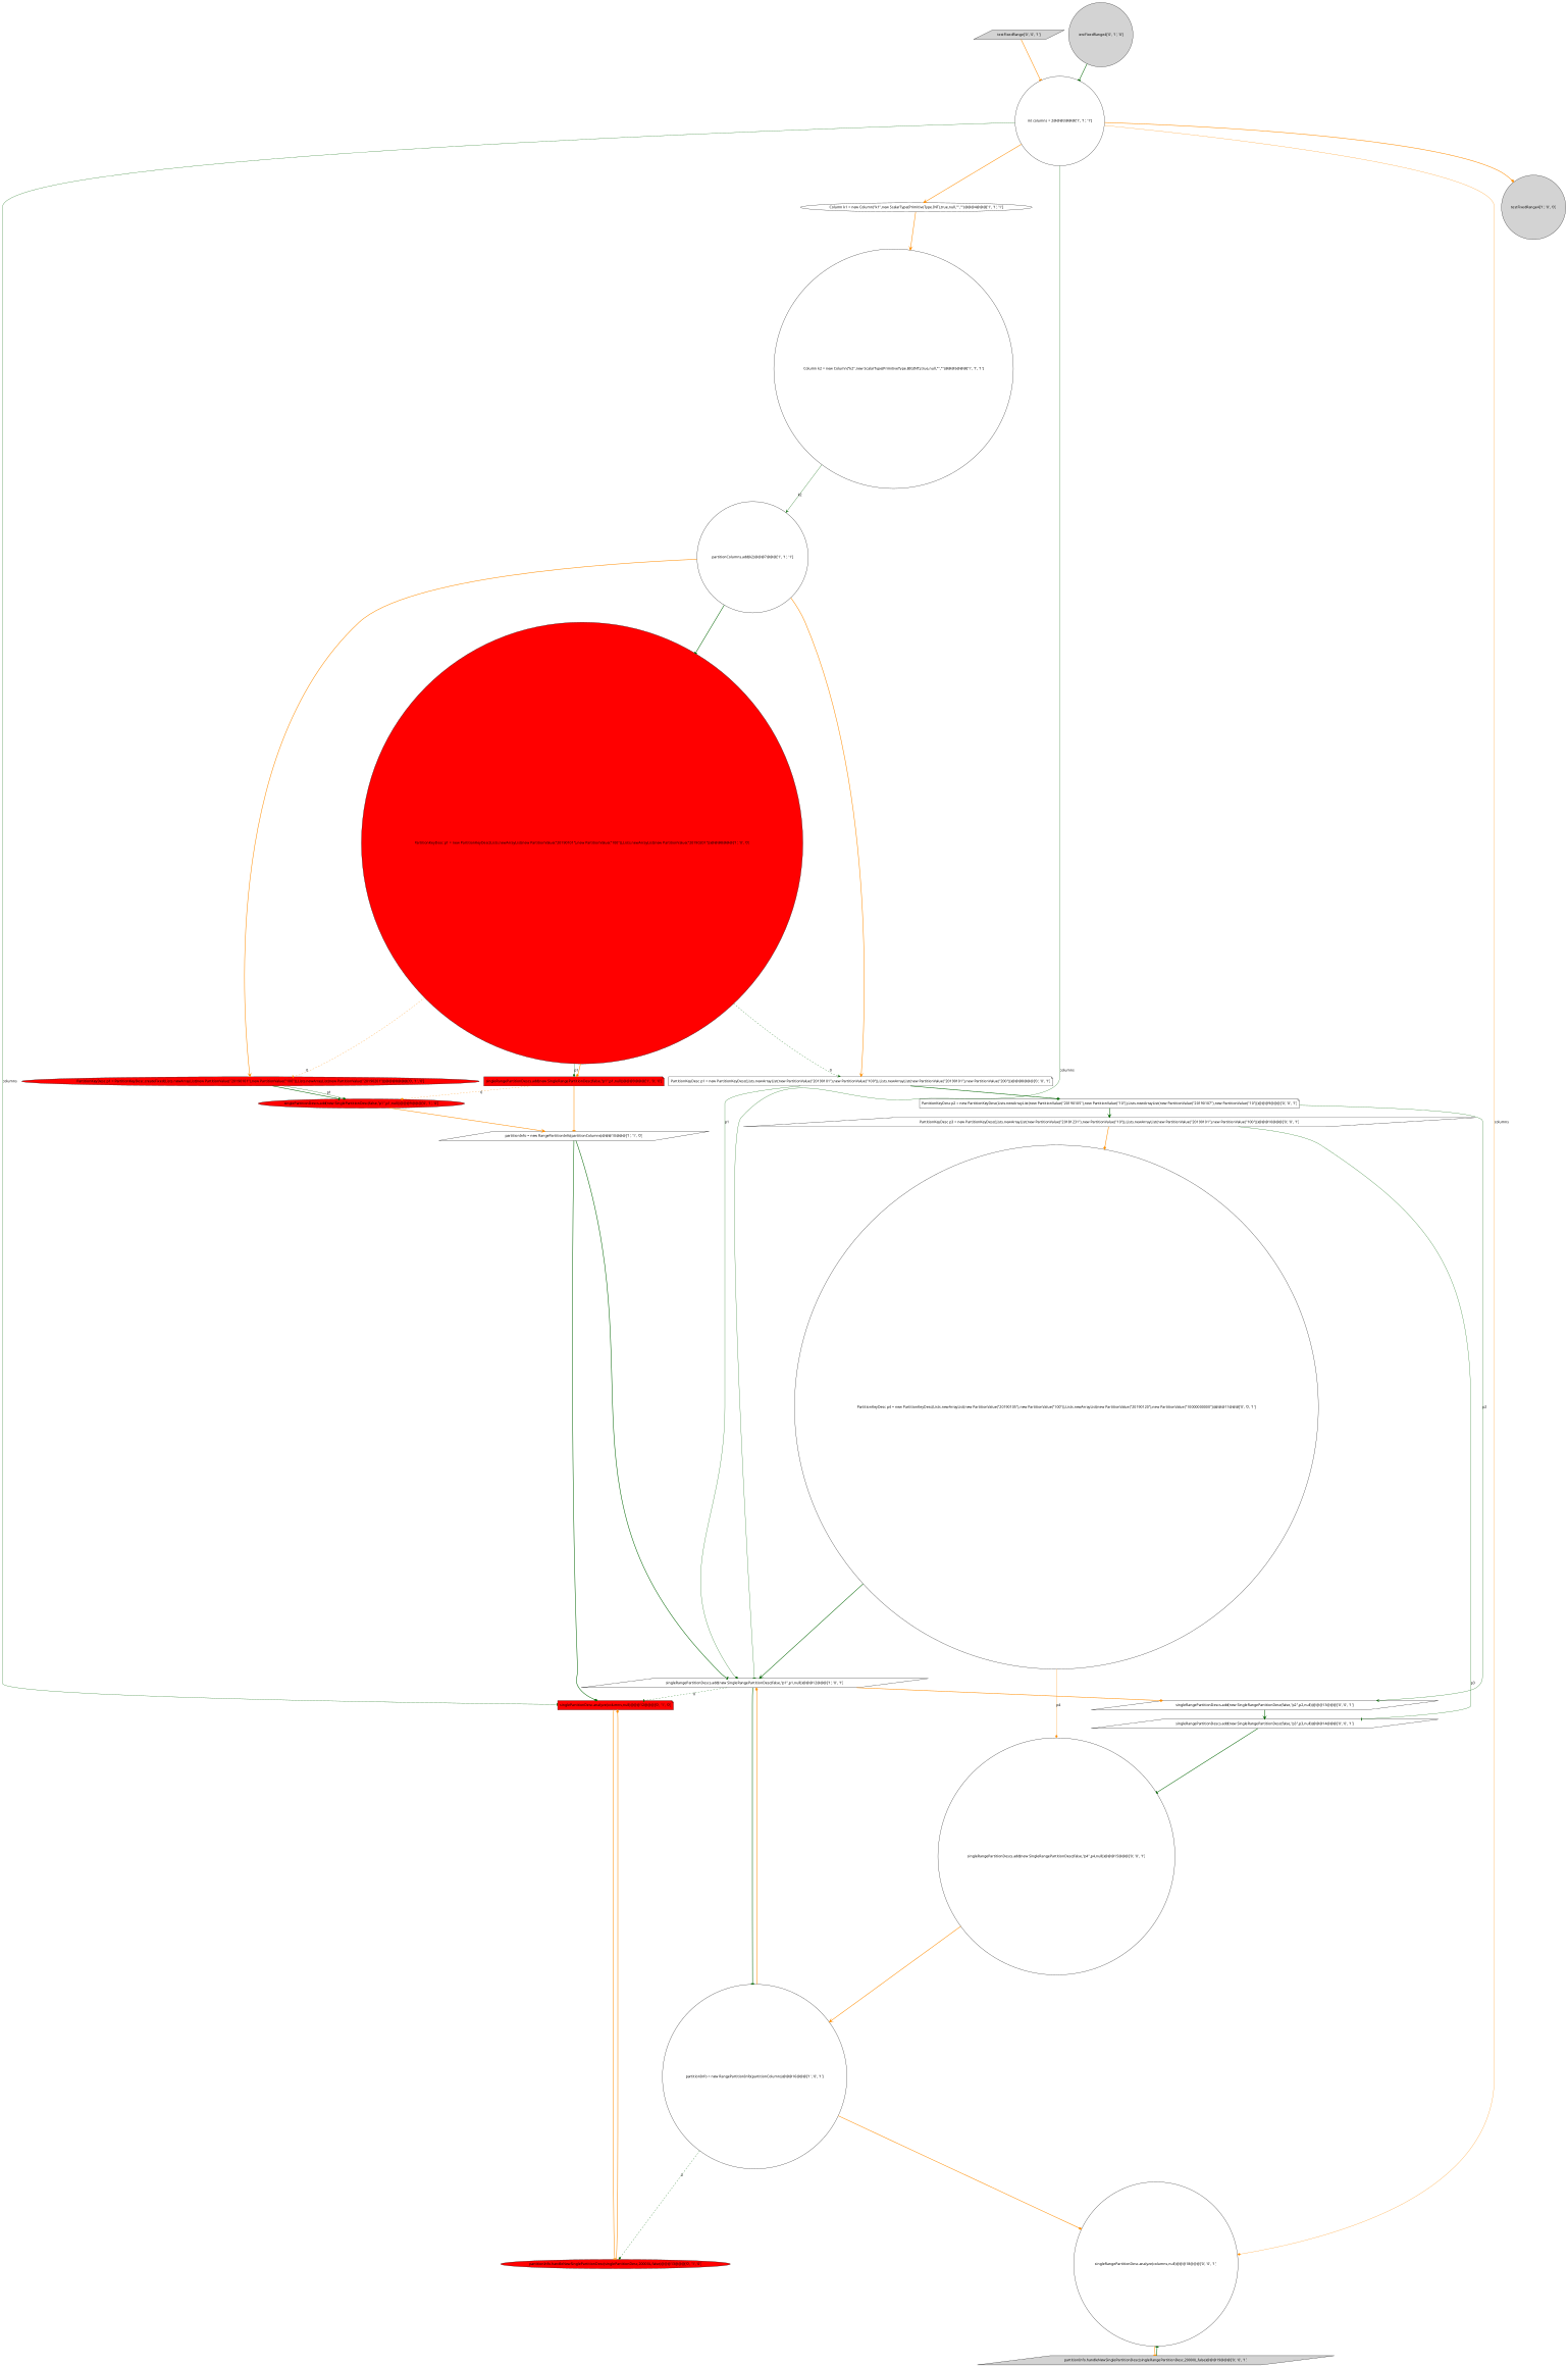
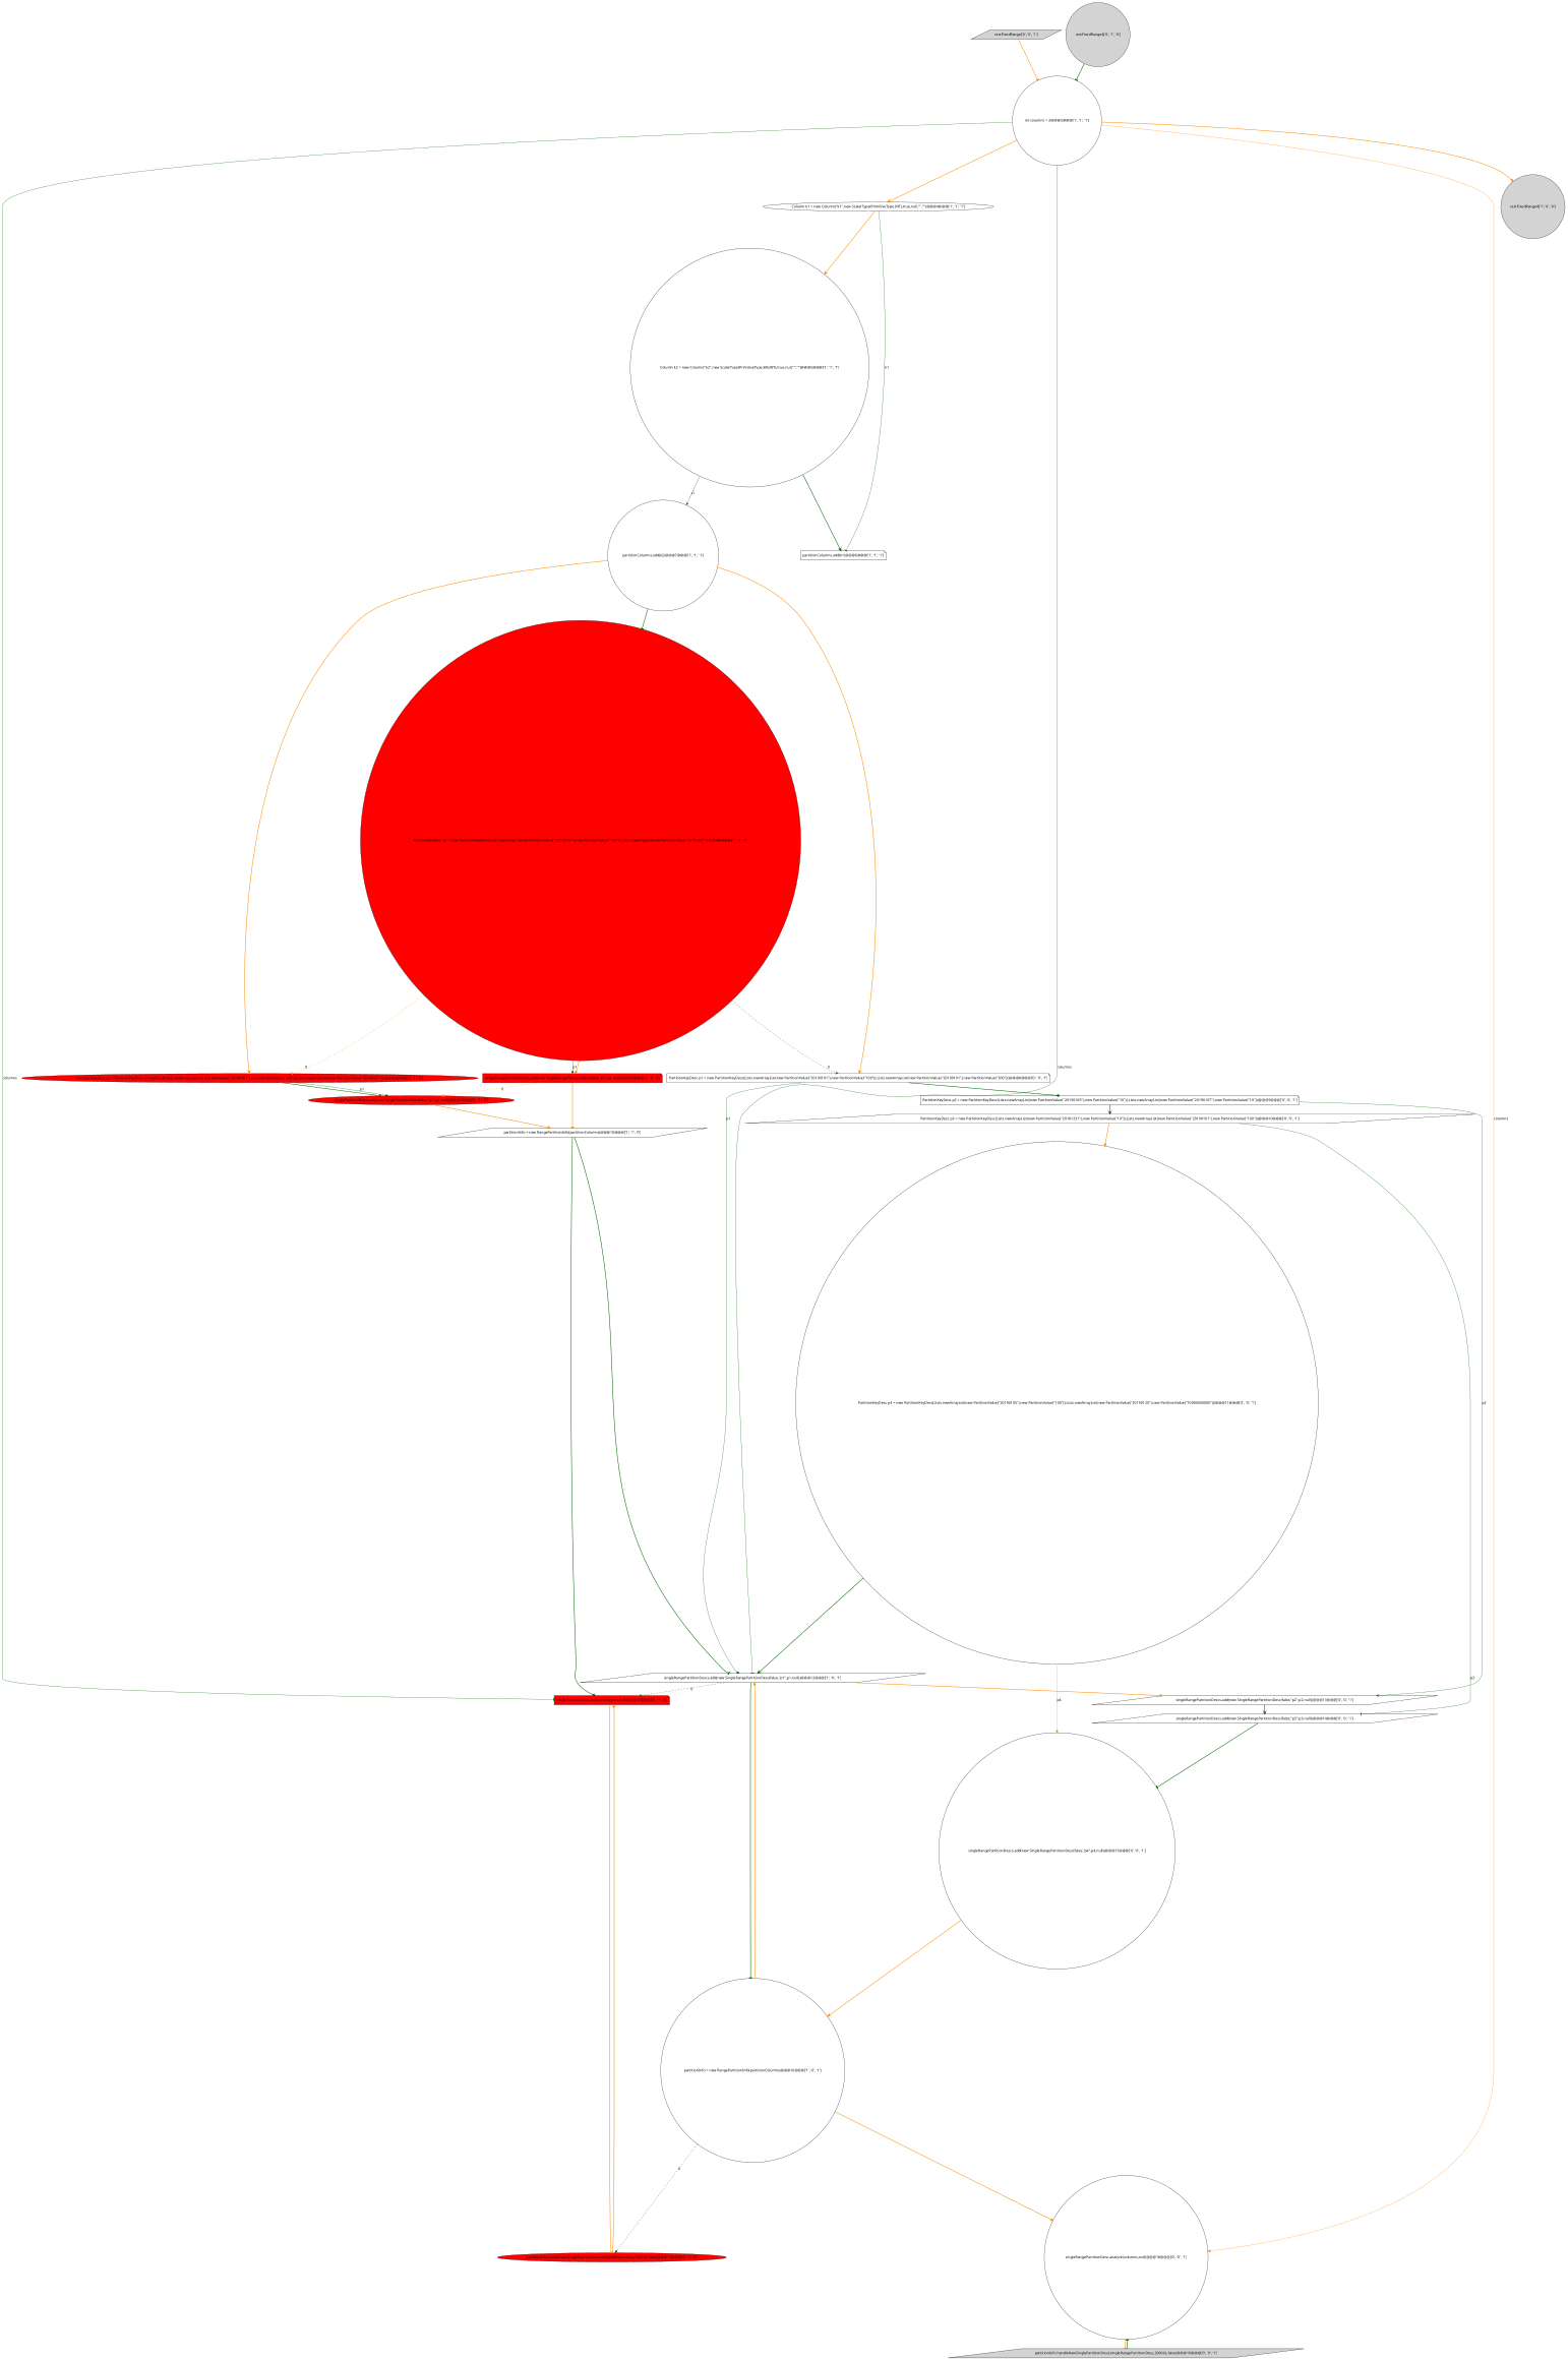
  digraph {
    fontname="Noto Sans"
    node [fillcolor=white fontname="Noto Sans" shape=circle style=filled]
    edge [arrowhead=tee color=darkgreen fontname="Noto Sans" style=bold]
    n1 [label="Column k1 = new Column(\"k1\",new ScalarType(PrimitiveType.INT),true,null,\"\",\"\")@@@4@@@['1', '1', '1']" shape=ellipse]
    n2 [label="Column k2 = new Column(\"k2\",new ScalarType(PrimitiveType.BIGINT),true,null,\"\",\"\")@@@5@@@['1', '1', '1']"]
+   n3 [label="partitionColumns.add(k1)@@@6@@@['1', '1', '1']" shape=note]
    n4 [label="partitionColumns.add(k2)@@@7@@@['1', '1', '1']"]
    n5 [fillcolor=red label="singlePartitionDescs.add(new SinglePartitionDesc(false,\"p1\",p1,null))@@@9@@@['0', '1', '0']" shape=ellipse]
    n6 [label="partitionInfo = new RangePartitionInfo(partitionColumns)@@@10@@@['1', '1', '0']" shape=parallelogram]
    n7 [label="singleRangePartitionDescs.add(new SingleRangePartitionDesc(false,\"p1\",p1,null))@@@12@@@['1', '0', '1']" shape=parallelogram]
    n8 [fillcolor=red label="singlePartitionDesc.analyze(columns,null)@@@12@@@['0', '1', '0']" shape=note]
    n9 [label="PartitionKeyDesc p4 = new PartitionKeyDesc(Lists.newArrayList(new PartitionValue(\"20190105\"),new PartitionValue(\"100\")),Lists.newArrayList(new PartitionValue(\"20190120\"),new PartitionValue(\"10000000000\")))@@@11@@@['0', '0', '1']"]
    n10 [label="singleRangePartitionDescs.add(new SingleRangePartitionDesc(false,\"p4\",p4,null))@@@15@@@['0', '0', '1']"]
    n11 [label="partitionInfo = new RangePartitionInfo(partitionColumns)@@@16@@@['1', '0', '1']"]
    n12 [label="singleRangePartitionDescs.add(new SingleRangePartitionDesc(false,\"p2\",p2,null))@@@13@@@['0', '0', '1']" shape=parallelogram]
    n13 [fillcolor=red label="partitionInfo.handleNewSinglePartitionDesc(singlePartitionDesc,20000L,false)@@@13@@@['0', '1', '0']" shape=ellipse]
    n14 [label="singleRangePartitionDesc.analyze(columns,null)@@@18@@@['0', '0', '1']"]
    n15 [fillcolor=lightgray label="partitionInfo.handleNewSinglePartitionDesc(singleRangePartitionDesc,20000L,false)@@@19@@@['0', '0', '1']" shape=parallelogram]
    n16 [label="PartitionKeyDesc p1 = new PartitionKeyDesc(Lists.newArrayList(new PartitionValue(\"20190101\"),new PartitionValue(\"100\")),Lists.newArrayList(new PartitionValue(\"20190101\"),new PartitionValue(\"200\")))@@@8@@@['0', '0', '1']" shape=note]
    n17 [fillcolor=red label="PartitionKeyDesc p1 = PartitionKeyDesc.createFixed(Lists.newArrayList(new PartitionValue(\"20190101\"),new PartitionValue(\"100\")),Lists.newArrayList(new PartitionValue(\"20190201\")))@@@8@@@['0', '1', '0']" shape=ellipse]
    n18 [fillcolor=red label="PartitionKeyDesc p1 = new PartitionKeyDesc(Lists.newArrayList(new PartitionValue(\"20190101\"),new PartitionValue(\"100\")),Lists.newArrayList(new PartitionValue(\"20190201\")))@@@8@@@['1', '0', '0']"]
    n19 [label="singleRangePartitionDescs.add(new SingleRangePartitionDesc(false,\"p3\",p3,null))@@@14@@@['0', '0', '1']" shape=parallelogram]
    n20 [label="PartitionKeyDesc p2 = new PartitionKeyDesc(Lists.newArrayList(new PartitionValue(\"20190105\"),new PartitionValue(\"10\")),Lists.newArrayList(new PartitionValue(\"20190107\"),new PartitionValue(\"10\")))@@@9@@@['0', '0', '1']" shape=note]
    n21 [label="PartitionKeyDesc p3 = new PartitionKeyDesc(Lists.newArrayList(new PartitionValue(\"20181231\"),new PartitionValue(\"10\")),Lists.newArrayList(new PartitionValue(\"20190101\"),new PartitionValue(\"100\")))@@@10@@@['0', '0', '1']" shape=parallelogram]
    n22 [fillcolor=lightgray label="testFixedRange4['1', '0', '0']"]
    n23 [label="int columns = 2@@@3@@@['1', '1', '1']"]
    n24 [fillcolor=lightgray label="testFixedRange['0', '0', '1']" shape=parallelogram]
    n25 [fillcolor=red label="singleRangePartitionDescs.add(new SingleRangePartitionDesc(false,\"p1\",p1,null))@@@9@@@['1', '0', '0']" shape=note]
    n26 [fillcolor=lightgray label="testFixedRange4['0', '1', '0']"]
    n1 -> n2 [arrowhead=vee color=darkorange]
+   n1 -> n3 [label=k1 style=solid]
+   n2 -> n3 [arrowhead=vee]
    n2 -> n4 [arrowhead=vee label=k2 style=solid]
    n4 -> n16 [arrowhead=vee color=darkorange]
    n4 -> n17 [arrowhead=vee color=darkorange]
    n4 -> n18
    n5 -> n6 [arrowhead=vee color=darkorange]
    n6 -> n7
    n6 -> n8 [arrowhead=diamond]
    n7 -> n8 [label=0 style=dashed]
    n7 -> n11
    n7 -> n12 [arrowhead=diamond color=darkorange]
    n8 -> n13 [color=darkorange]
    n9 -> n7 [arrowhead=vee]
    n9 -> n10 [arrowhead=diamond color=darkorange label=p4 style=solid]
    n10 -> n11 [arrowhead=vee color=darkorange]
    n11 -> n7 [arrowhead=diamond color=darkorange]
    n11 -> n13 [arrowhead=diamond label=0 style=dashed]
    n11 -> n14 [arrowhead=diamond color=darkorange]
    n12 -> n19 [arrowhead=vee]
    n13 -> n8 [arrowhead=diamond color=darkorange]
    n14 -> n15 [color=darkorange]
    n15 -> n14
    n16 -> n7 [arrowhead=diamond label=p1 style=solid]
    n16 -> n20 [arrowhead=diamond]
    n17 -> n5
    n17 -> n5 [arrowhead=diamond label=p1 style=solid]
    n18 -> n16 [arrowhead=vee label=0 style=dashed]
    n18 -> n17 [color=darkorange label=0 style=dashed]
    n18 -> n25 [arrowhead=diamond label=p1 style=solid]
    n18 -> n25 [arrowhead=diamond color=darkorange]
    n19 -> n10
    n20 -> n12 [arrowhead=vee label=p2 style=solid]
    n20 -> n21 [arrowhead=vee]
    n21 -> n9 [arrowhead=diamond color=darkorange]
    n21 -> n19 [label=p3 style=solid]
    n23 -> n1 [arrowhead=vee color=darkorange]
    n23 -> n7 [label=columns style=solid]
    n23 -> n8 [label=columns style=solid]
    n23 -> n14 [arrowhead=diamond color=darkorange label=columns style=solid]
    n23 -> n22 [arrowhead=diamond color=darkorange]
    n24 -> n23 [color=darkorange]
    n25 -> n5 [arrowhead=diamond color=darkorange label=0 style=dashed]
    n25 -> n6 [color=darkorange]
    n26 -> n23
  }
